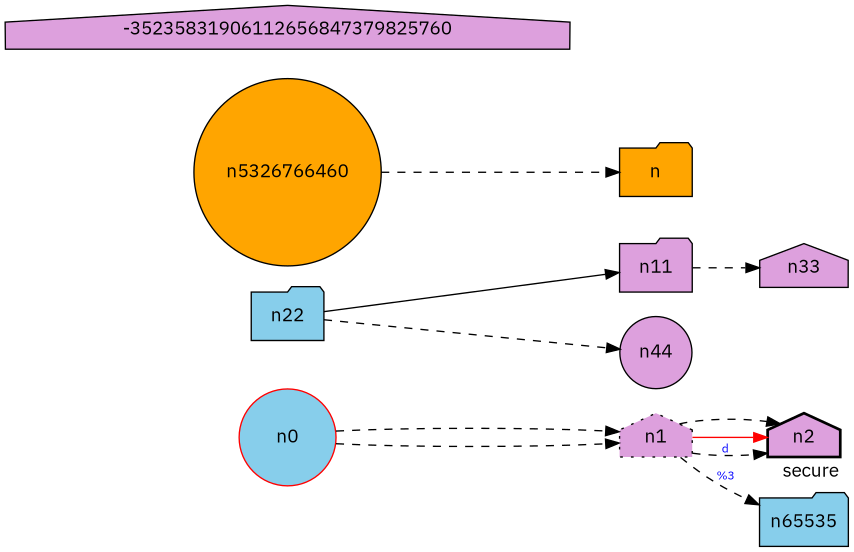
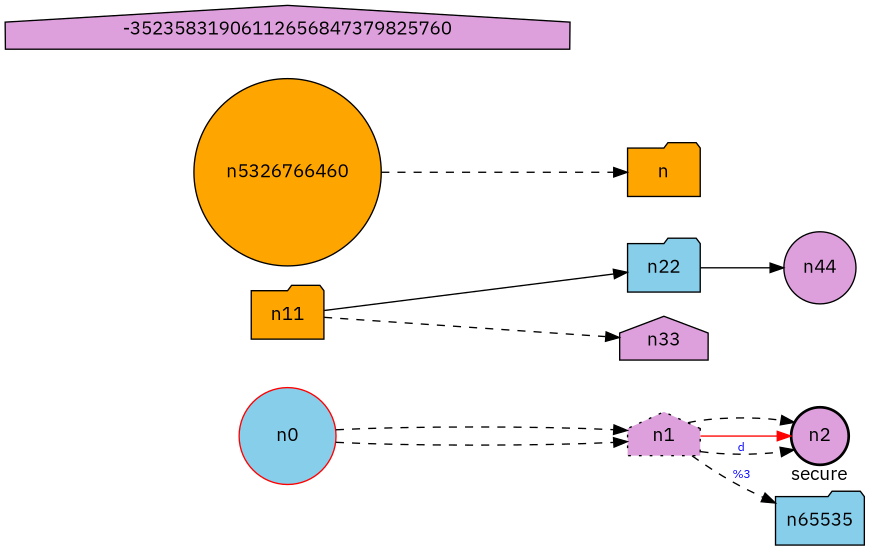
  digraph {
    fontcolor=blue
    fontname="IBM Plex Sans"
    rankdir=LR
    node [fillcolor=plum fontname="IBM Plex Sans" shape=circle style=filled]
    edge [fontname="IBM Plex Sans" style=dashed]
    n0 [color=red fillcolor=skyblue height=1 width=1]
    n1 [shape=house style="dotted,filled"]
-   n2 [shape=house style="bold,filled" xlabel=secure]
+   n2 [style="bold,filled" xlabel=secure]
    n65535 [fillcolor=skyblue shape=folder]
-   n11 [shape=folder]
+   n11 [fillcolor=orange shape=folder]
    n22 [fillcolor=skyblue shape=folder]
    n33 [shape=house]
    n44
    n5326766460 [fillcolor=orange]
    n [fillcolor=orange shape=folder]
    -35235831906112656847379825760 [shape=house]
    n0 -> n1
    n0 -> n1
    n1 -> n2
    n1 -> n2 [color=red height=1 style=filled width=1]
    n1 -> n2
    n1 -> n65535 [fontcolor=blue fontsize=9 label="d\n\l\G"]
-   n22 -> n11 [style=""]
+   n11 -> n22 [style=""]
    n11 -> n33
-   n22 -> n44
+   n22 -> n44 [style=""]
    n5326766460 -> n
  }
